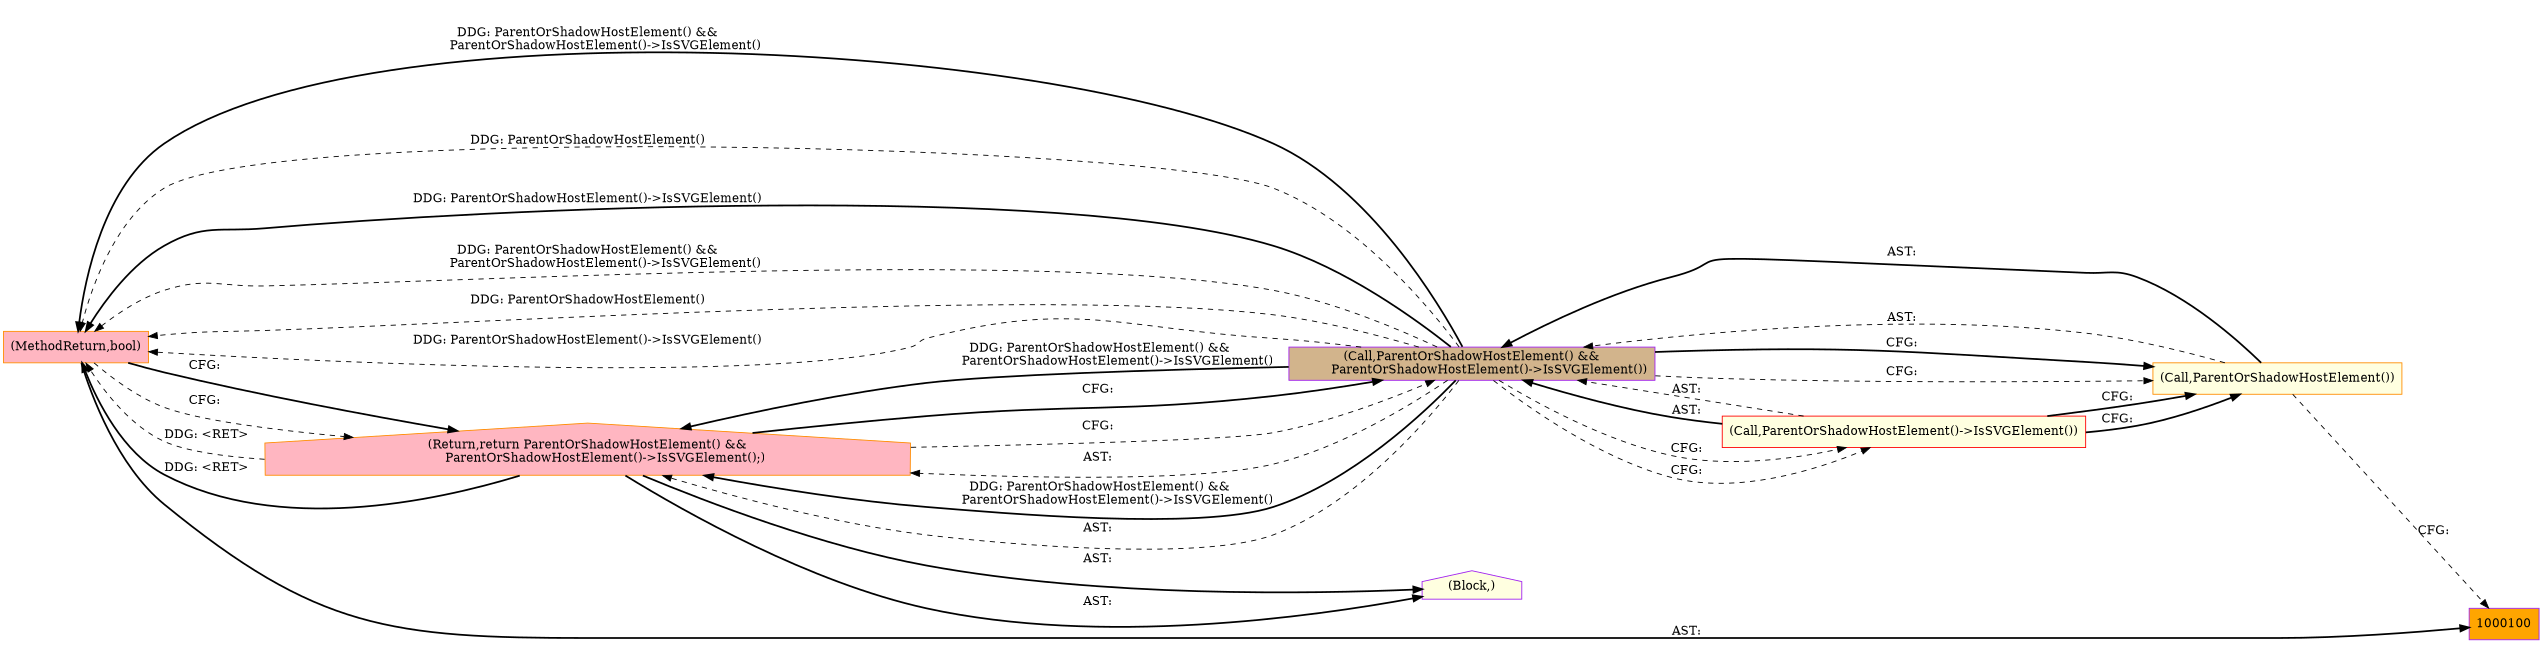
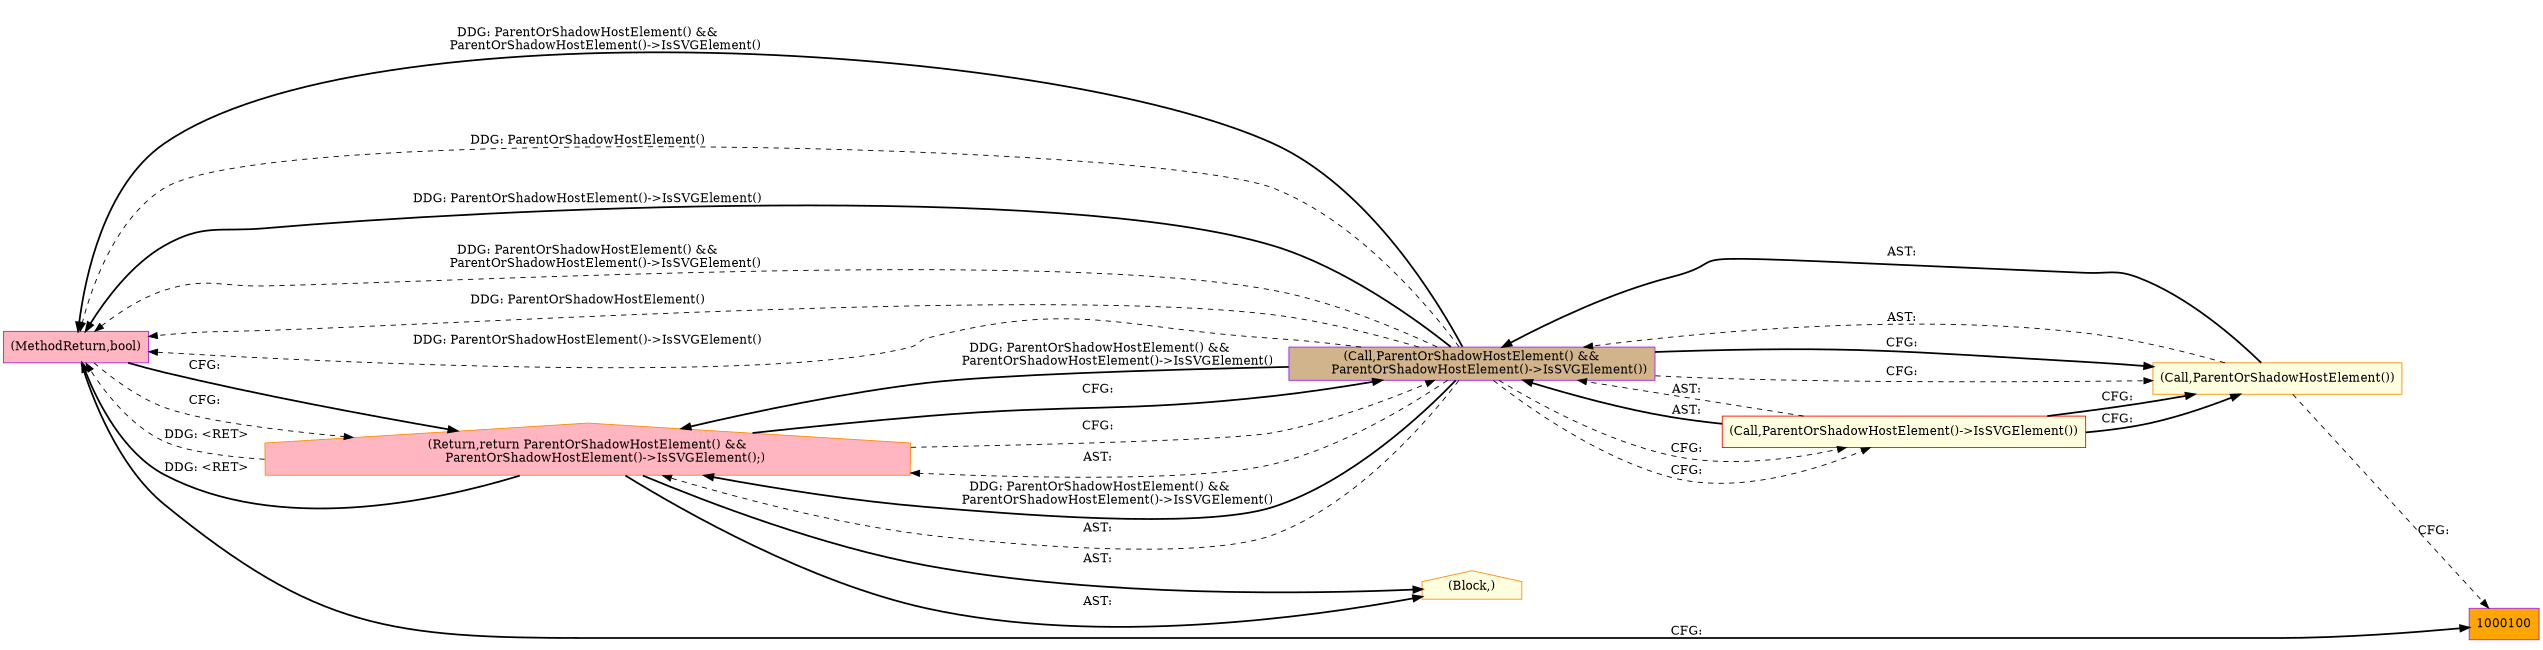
  digraph {
    rankdir=LR
    node [color=purple fillcolor=lightyellow shape=box style=filled]
    edge [style=bold]
-   n1 [color=darkorange fillcolor=lightpink label="(MethodReturn,bool)"]
+   n1 [fillcolor=lightpink label="(MethodReturn,bool)"]
    n2 [color=darkorange fillcolor=lightpink label="(Return,return ParentOrShadowHostElement() &&\n         ParentOrShadowHostElement()->IsSVGElement();)" shape=house]
    1000100 [fillcolor=orange]
-   n4 [label="(Block,)" shape=house]
+   n4 [color=darkorange label="(Block,)" shape=house]
    n5 [fillcolor=tan label="(Call,ParentOrShadowHostElement() &&\n         ParentOrShadowHostElement()->IsSVGElement())"]
    n6 [color=darkorange label="(Call,ParentOrShadowHostElement())"]
    n7 [color=red label="(Call,ParentOrShadowHostElement()->IsSVGElement())"]
    n1 -> n2 [label="CFG: "]
    n1 -> n2 [label="CFG: " style=dashed]
-   n1 -> 1000100 [label="AST: "]
+   n1 -> 1000100 [label="CFG: "]
    n2 -> n1 [label="DDG: <RET>" style=dashed]
    n2 -> n1 [label="DDG: <RET>"]
    n2 -> n4 [label="AST: "]
    n2 -> n4 [label="AST: "]
    n2 -> n5 [label="CFG: "]
    n2 -> n5 [label="CFG: " style=dashed]
    n5 -> n1 [label="DDG: ParentOrShadowHostElement() &&\n         ParentOrShadowHostElement()->IsSVGElement()"]
    n5 -> n1 [label="DDG: ParentOrShadowHostElement()" style=dashed]
    n5 -> n1 [label="DDG: ParentOrShadowHostElement()->IsSVGElement()"]
    n5 -> n1 [label="DDG: ParentOrShadowHostElement() &&\n         ParentOrShadowHostElement()->IsSVGElement()" style=dashed]
    n5 -> n1 [label="DDG: ParentOrShadowHostElement()" style=dashed]
    n5 -> n1 [label="DDG: ParentOrShadowHostElement()->IsSVGElement()" style=dashed]
    n5 -> n2 [label="AST: " style=dashed]
    n5 -> n2 [label="DDG: ParentOrShadowHostElement() &&\n         ParentOrShadowHostElement()->IsSVGElement()"]
    n5 -> n2 [label="AST: " style=dashed]
    n5 -> n2 [label="DDG: ParentOrShadowHostElement() &&\n         ParentOrShadowHostElement()->IsSVGElement()"]
    n5 -> n6 [label="CFG: "]
    n5 -> n6 [label="CFG: " style=dashed]
    n5 -> n7 [label="CFG: " style=dashed]
    n5 -> n7 [label="CFG: " style=dashed]
    n6 -> 1000100 [label="CFG: " style=dashed]
    n6 -> n5 [label="AST: "]
    n6 -> n5 [label="AST: " style=dashed]
    n7 -> n5 [label="AST: " style=dashed]
    n7 -> n5 [label="AST: "]
    n7 -> n6 [label="CFG: "]
    n7 -> n6 [label="CFG: "]
  }
